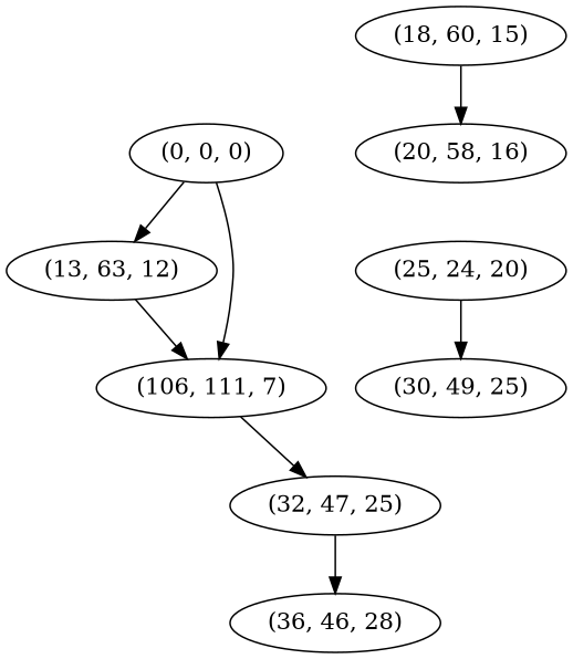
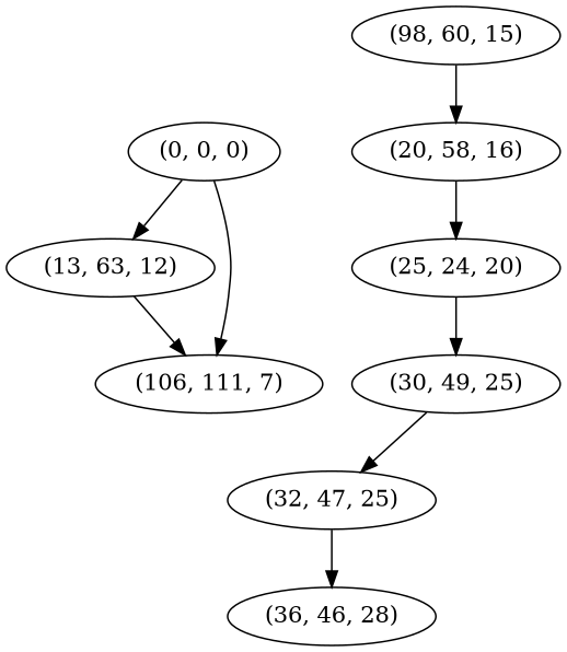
  digraph {
    "(0, 0, 0)"
    "(13, 63, 12)"
    "(106, 111, 7)"
-   "(18, 60, 15)"
+   "(18, 60, 15)" [label="(98, 60, 15)"]
    "(20, 58, 16)"
    n6 [label="(25, 24, 20)"]
    n7 [label="(30, 49, 25)"]
    "(32, 47, 25)"
    n9 [label="(36, 46, 28)"]
    "(0, 0, 0)" -> "(13, 63, 12)"
    "(0, 0, 0)" -> "(106, 111, 7)"
    "(13, 63, 12)" -> "(106, 111, 7)"
    "(18, 60, 15)" -> "(20, 58, 16)"
+   "(20, 58, 16)" -> n6
    n6 -> n7
-   "(106, 111, 7)" -> "(32, 47, 25)"
+   n7 -> "(32, 47, 25)"
    "(32, 47, 25)" -> n9
  }
